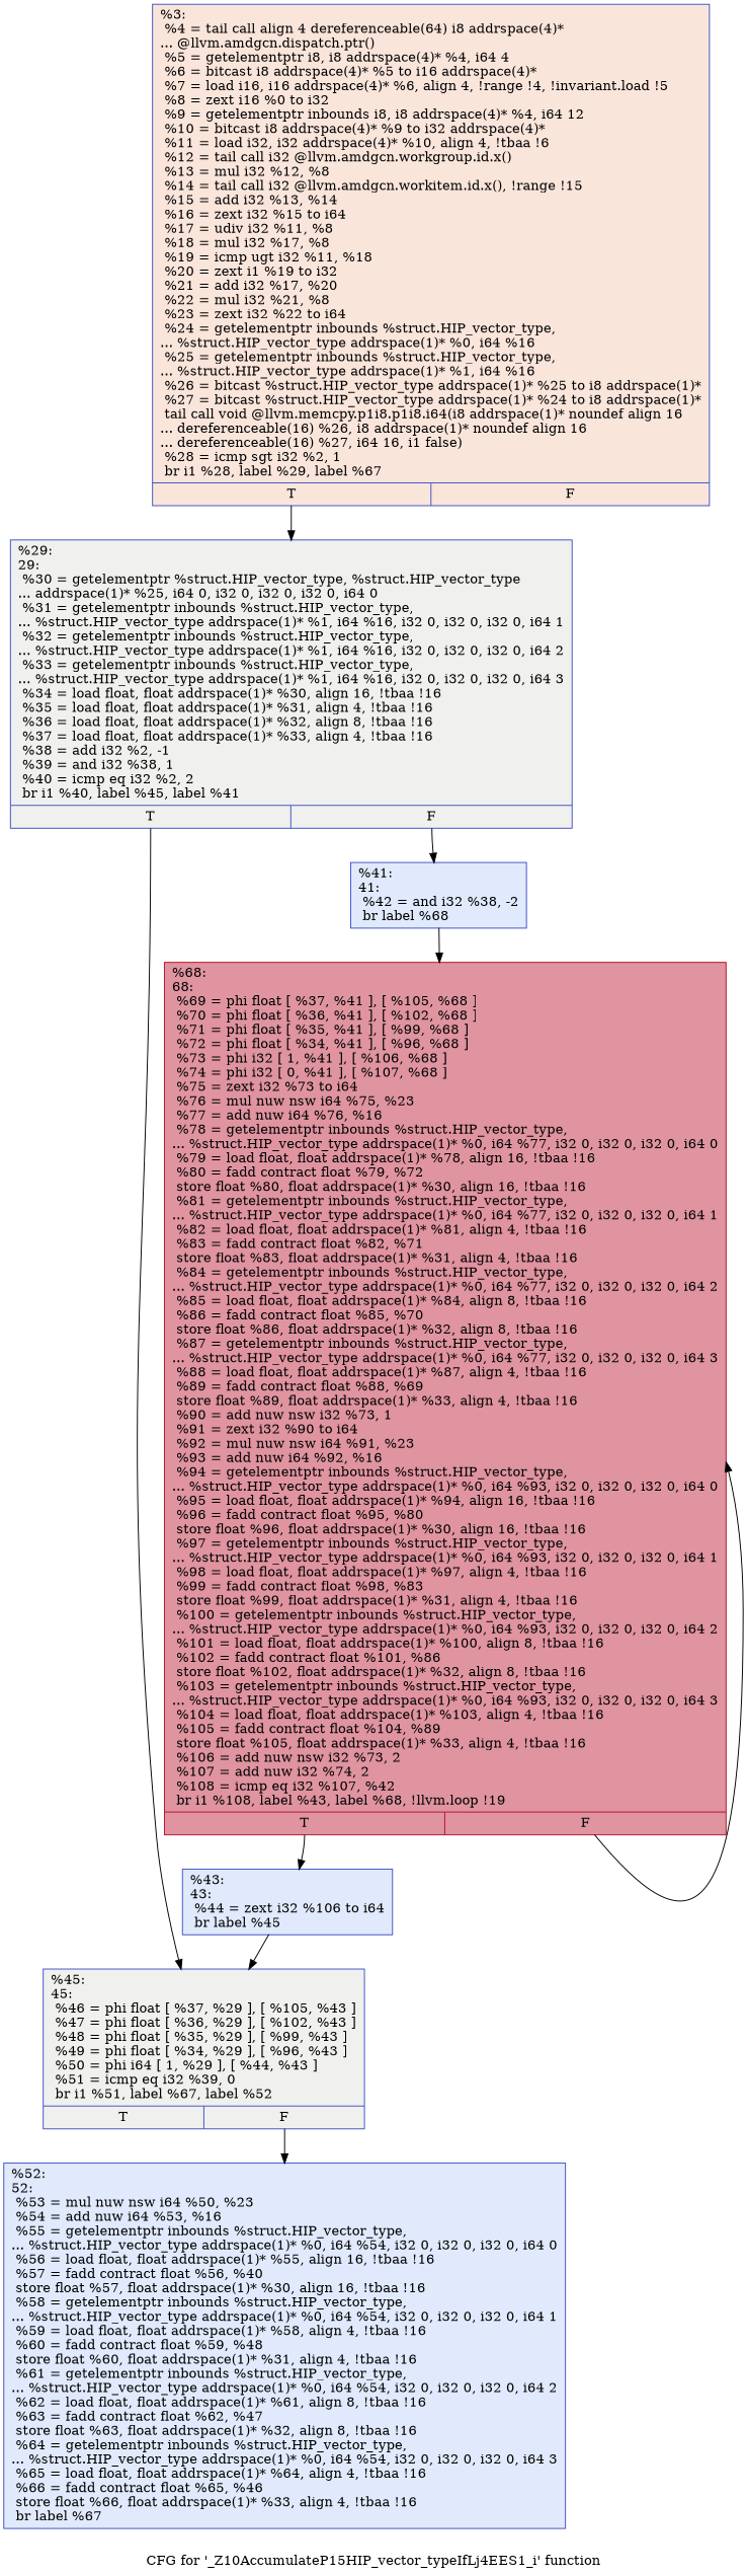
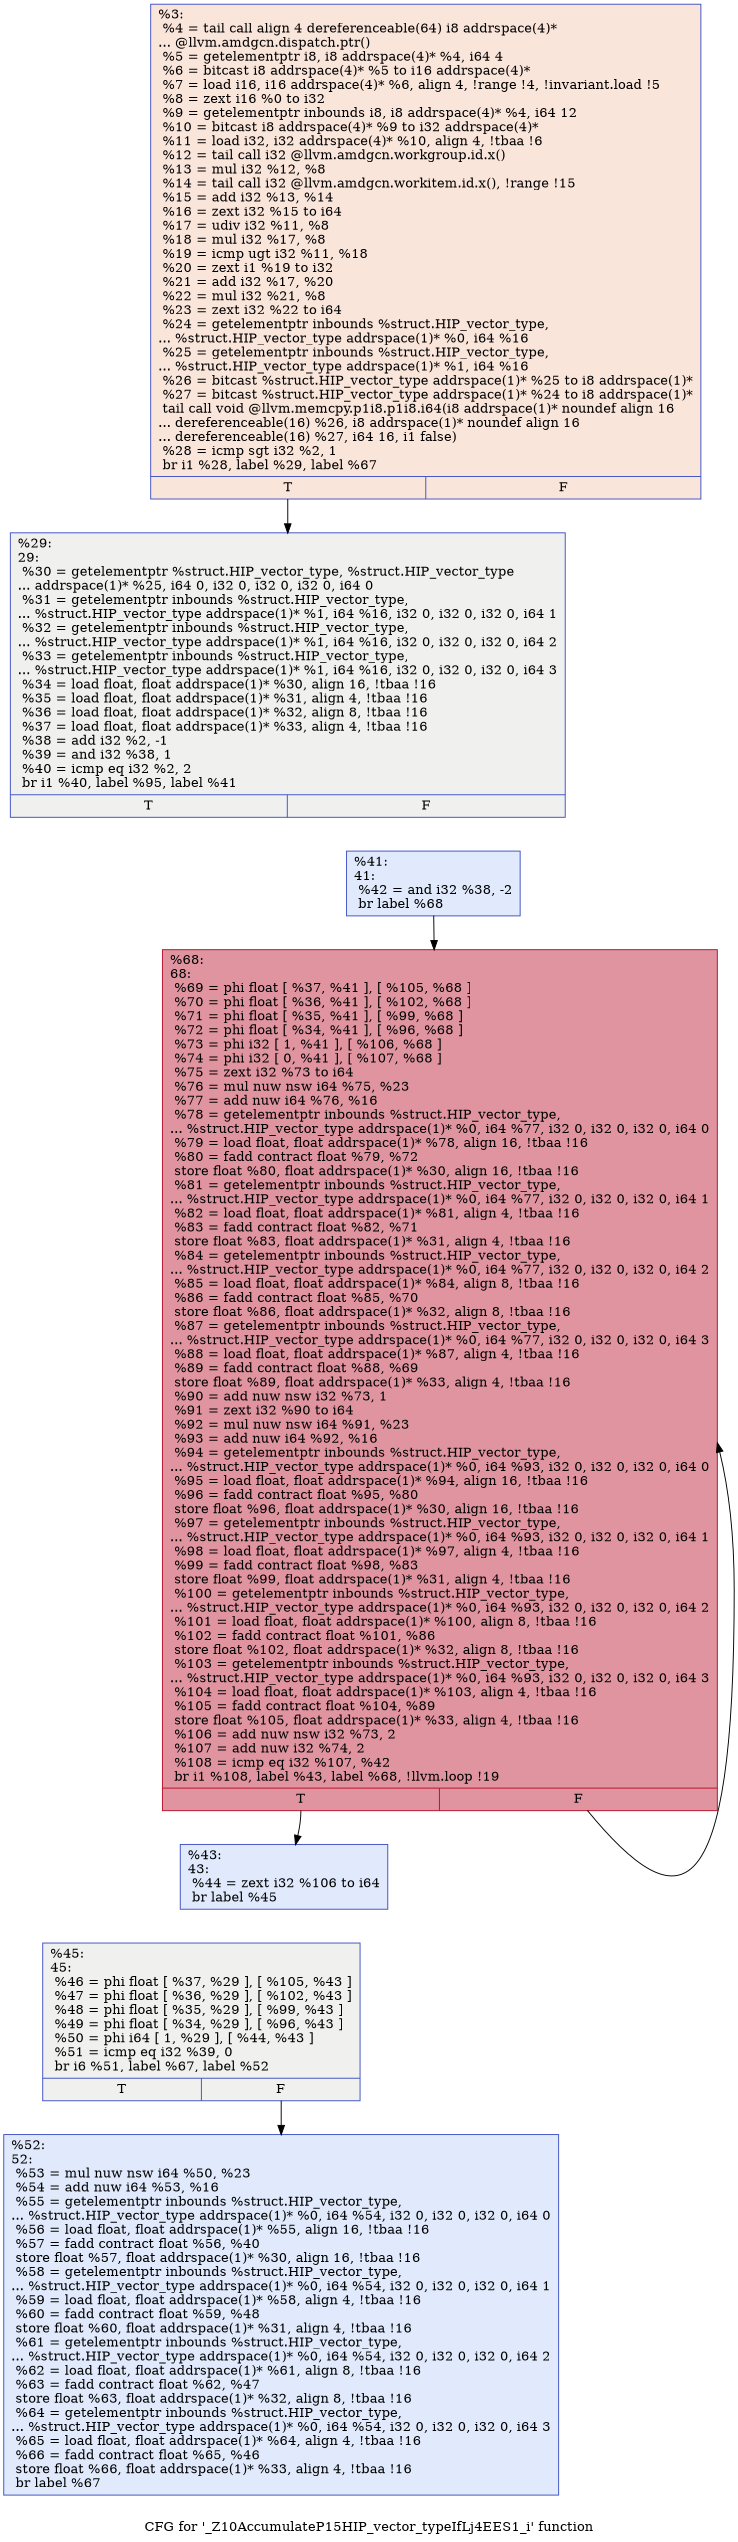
  digraph {
    label="CFG for '_Z10AccumulateP15HIP_vector_typeIfLj4EES1_i' function"
    node [color="#3d50c3ff" fillcolor="#b9d0f970" shape=record style=filled]
    edge [tailport=s0]
    n1 [fillcolor="#f4c5ad70" label="{%3:\l  %4 = tail call align 4 dereferenceable(64) i8 addrspace(4)*\l... @llvm.amdgcn.dispatch.ptr()\l  %5 = getelementptr i8, i8 addrspace(4)* %4, i64 4\l  %6 = bitcast i8 addrspace(4)* %5 to i16 addrspace(4)*\l  %7 = load i16, i16 addrspace(4)* %6, align 4, !range !4, !invariant.load !5\l  %8 = zext i16 %0 to i32\l  %9 = getelementptr inbounds i8, i8 addrspace(4)* %4, i64 12\l  %10 = bitcast i8 addrspace(4)* %9 to i32 addrspace(4)*\l  %11 = load i32, i32 addrspace(4)* %10, align 4, !tbaa !6\l  %12 = tail call i32 @llvm.amdgcn.workgroup.id.x()\l  %13 = mul i32 %12, %8\l  %14 = tail call i32 @llvm.amdgcn.workitem.id.x(), !range !15\l  %15 = add i32 %13, %14\l  %16 = zext i32 %15 to i64\l  %17 = udiv i32 %11, %8\l  %18 = mul i32 %17, %8\l  %19 = icmp ugt i32 %11, %18\l  %20 = zext i1 %19 to i32\l  %21 = add i32 %17, %20\l  %22 = mul i32 %21, %8\l  %23 = zext i32 %22 to i64\l  %24 = getelementptr inbounds %struct.HIP_vector_type,\l... %struct.HIP_vector_type addrspace(1)* %0, i64 %16\l  %25 = getelementptr inbounds %struct.HIP_vector_type,\l... %struct.HIP_vector_type addrspace(1)* %1, i64 %16\l  %26 = bitcast %struct.HIP_vector_type addrspace(1)* %25 to i8 addrspace(1)*\l  %27 = bitcast %struct.HIP_vector_type addrspace(1)* %24 to i8 addrspace(1)*\l  tail call void @llvm.memcpy.p1i8.p1i8.i64(i8 addrspace(1)* noundef align 16\l... dereferenceable(16) %26, i8 addrspace(1)* noundef align 16\l... dereferenceable(16) %27, i64 16, i1 false)\l  %28 = icmp sgt i32 %2, 1\l  br i1 %28, label %29, label %67\l|{<s0>T|<s1>F}}"]
-   n2 [fillcolor="#dedcdb70" label="{%29:\l29:                                               \l  %30 = getelementptr %struct.HIP_vector_type, %struct.HIP_vector_type\l... addrspace(1)* %25, i64 0, i32 0, i32 0, i32 0, i64 0\l  %31 = getelementptr inbounds %struct.HIP_vector_type,\l... %struct.HIP_vector_type addrspace(1)* %1, i64 %16, i32 0, i32 0, i32 0, i64 1\l  %32 = getelementptr inbounds %struct.HIP_vector_type,\l... %struct.HIP_vector_type addrspace(1)* %1, i64 %16, i32 0, i32 0, i32 0, i64 2\l  %33 = getelementptr inbounds %struct.HIP_vector_type,\l... %struct.HIP_vector_type addrspace(1)* %1, i64 %16, i32 0, i32 0, i32 0, i64 3\l  %34 = load float, float addrspace(1)* %30, align 16, !tbaa !16\l  %35 = load float, float addrspace(1)* %31, align 4, !tbaa !16\l  %36 = load float, float addrspace(1)* %32, align 8, !tbaa !16\l  %37 = load float, float addrspace(1)* %33, align 4, !tbaa !16\l  %38 = add i32 %2, -1\l  %39 = and i32 %38, 1\l  %40 = icmp eq i32 %2, 2\l  br i1 %40, label %45, label %41\l|{<s0>T|<s1>F}}"]
-   n3 [fillcolor="#dedcdb70" label="{%45:\l45:                                               \l  %46 = phi float [ %37, %29 ], [ %105, %43 ]\l  %47 = phi float [ %36, %29 ], [ %102, %43 ]\l  %48 = phi float [ %35, %29 ], [ %99, %43 ]\l  %49 = phi float [ %34, %29 ], [ %96, %43 ]\l  %50 = phi i64 [ 1, %29 ], [ %44, %43 ]\l  %51 = icmp eq i32 %39, 0\l  br i1 %51, label %67, label %52\l|{<s0>T|<s1>F}}"]
+   n2 [fillcolor="#dedcdb70" label="{%29:\l29:                                               \l  %30 = getelementptr %struct.HIP_vector_type, %struct.HIP_vector_type\l... addrspace(1)* %25, i64 0, i32 0, i32 0, i32 0, i64 0\l  %31 = getelementptr inbounds %struct.HIP_vector_type,\l... %struct.HIP_vector_type addrspace(1)* %1, i64 %16, i32 0, i32 0, i32 0, i64 1\l  %32 = getelementptr inbounds %struct.HIP_vector_type,\l... %struct.HIP_vector_type addrspace(1)* %1, i64 %16, i32 0, i32 0, i32 0, i64 2\l  %33 = getelementptr inbounds %struct.HIP_vector_type,\l... %struct.HIP_vector_type addrspace(1)* %1, i64 %16, i32 0, i32 0, i32 0, i64 3\l  %34 = load float, float addrspace(1)* %30, align 16, !tbaa !16\l  %35 = load float, float addrspace(1)* %31, align 4, !tbaa !16\l  %36 = load float, float addrspace(1)* %32, align 8, !tbaa !16\l  %37 = load float, float addrspace(1)* %33, align 4, !tbaa !16\l  %38 = add i32 %2, -1\l  %39 = and i32 %38, 1\l  %40 = icmp eq i32 %2, 2\l  br i1 %40, label %95, label %41\l|{<s0>T|<s1>F}}"]
+   n3 [fillcolor="#dedcdb70" label="{%45:\l45:                                               \l  %46 = phi float [ %37, %29 ], [ %105, %43 ]\l  %47 = phi float [ %36, %29 ], [ %102, %43 ]\l  %48 = phi float [ %35, %29 ], [ %99, %43 ]\l  %49 = phi float [ %34, %29 ], [ %96, %43 ]\l  %50 = phi i64 [ 1, %29 ], [ %44, %43 ]\l  %51 = icmp eq i32 %39, 0\l  br i6 %51, label %67, label %52\l|{<s0>T|<s1>F}}"]
    n4 [label="{%41:\l41:                                               \l  %42 = and i32 %38, -2\l  br label %68\l}"]
    n5 [label="{%52:\l52:                                               \l  %53 = mul nuw nsw i64 %50, %23\l  %54 = add nuw i64 %53, %16\l  %55 = getelementptr inbounds %struct.HIP_vector_type,\l... %struct.HIP_vector_type addrspace(1)* %0, i64 %54, i32 0, i32 0, i32 0, i64 0\l  %56 = load float, float addrspace(1)* %55, align 16, !tbaa !16\l  %57 = fadd contract float %56, %40\l  store float %57, float addrspace(1)* %30, align 16, !tbaa !16\l  %58 = getelementptr inbounds %struct.HIP_vector_type,\l... %struct.HIP_vector_type addrspace(1)* %0, i64 %54, i32 0, i32 0, i32 0, i64 1\l  %59 = load float, float addrspace(1)* %58, align 4, !tbaa !16\l  %60 = fadd contract float %59, %48\l  store float %60, float addrspace(1)* %31, align 4, !tbaa !16\l  %61 = getelementptr inbounds %struct.HIP_vector_type,\l... %struct.HIP_vector_type addrspace(1)* %0, i64 %54, i32 0, i32 0, i32 0, i64 2\l  %62 = load float, float addrspace(1)* %61, align 8, !tbaa !16\l  %63 = fadd contract float %62, %47\l  store float %63, float addrspace(1)* %32, align 8, !tbaa !16\l  %64 = getelementptr inbounds %struct.HIP_vector_type,\l... %struct.HIP_vector_type addrspace(1)* %0, i64 %54, i32 0, i32 0, i32 0, i64 3\l  %65 = load float, float addrspace(1)* %64, align 4, !tbaa !16\l  %66 = fadd contract float %65, %46\l  store float %66, float addrspace(1)* %33, align 4, !tbaa !16\l  br label %67\l}"]
    n6 [color="#b70d28ff" fillcolor="#b70d2870" label="{%68:\l68:                                               \l  %69 = phi float [ %37, %41 ], [ %105, %68 ]\l  %70 = phi float [ %36, %41 ], [ %102, %68 ]\l  %71 = phi float [ %35, %41 ], [ %99, %68 ]\l  %72 = phi float [ %34, %41 ], [ %96, %68 ]\l  %73 = phi i32 [ 1, %41 ], [ %106, %68 ]\l  %74 = phi i32 [ 0, %41 ], [ %107, %68 ]\l  %75 = zext i32 %73 to i64\l  %76 = mul nuw nsw i64 %75, %23\l  %77 = add nuw i64 %76, %16\l  %78 = getelementptr inbounds %struct.HIP_vector_type,\l... %struct.HIP_vector_type addrspace(1)* %0, i64 %77, i32 0, i32 0, i32 0, i64 0\l  %79 = load float, float addrspace(1)* %78, align 16, !tbaa !16\l  %80 = fadd contract float %79, %72\l  store float %80, float addrspace(1)* %30, align 16, !tbaa !16\l  %81 = getelementptr inbounds %struct.HIP_vector_type,\l... %struct.HIP_vector_type addrspace(1)* %0, i64 %77, i32 0, i32 0, i32 0, i64 1\l  %82 = load float, float addrspace(1)* %81, align 4, !tbaa !16\l  %83 = fadd contract float %82, %71\l  store float %83, float addrspace(1)* %31, align 4, !tbaa !16\l  %84 = getelementptr inbounds %struct.HIP_vector_type,\l... %struct.HIP_vector_type addrspace(1)* %0, i64 %77, i32 0, i32 0, i32 0, i64 2\l  %85 = load float, float addrspace(1)* %84, align 8, !tbaa !16\l  %86 = fadd contract float %85, %70\l  store float %86, float addrspace(1)* %32, align 8, !tbaa !16\l  %87 = getelementptr inbounds %struct.HIP_vector_type,\l... %struct.HIP_vector_type addrspace(1)* %0, i64 %77, i32 0, i32 0, i32 0, i64 3\l  %88 = load float, float addrspace(1)* %87, align 4, !tbaa !16\l  %89 = fadd contract float %88, %69\l  store float %89, float addrspace(1)* %33, align 4, !tbaa !16\l  %90 = add nuw nsw i32 %73, 1\l  %91 = zext i32 %90 to i64\l  %92 = mul nuw nsw i64 %91, %23\l  %93 = add nuw i64 %92, %16\l  %94 = getelementptr inbounds %struct.HIP_vector_type,\l... %struct.HIP_vector_type addrspace(1)* %0, i64 %93, i32 0, i32 0, i32 0, i64 0\l  %95 = load float, float addrspace(1)* %94, align 16, !tbaa !16\l  %96 = fadd contract float %95, %80\l  store float %96, float addrspace(1)* %30, align 16, !tbaa !16\l  %97 = getelementptr inbounds %struct.HIP_vector_type,\l... %struct.HIP_vector_type addrspace(1)* %0, i64 %93, i32 0, i32 0, i32 0, i64 1\l  %98 = load float, float addrspace(1)* %97, align 4, !tbaa !16\l  %99 = fadd contract float %98, %83\l  store float %99, float addrspace(1)* %31, align 4, !tbaa !16\l  %100 = getelementptr inbounds %struct.HIP_vector_type,\l... %struct.HIP_vector_type addrspace(1)* %0, i64 %93, i32 0, i32 0, i32 0, i64 2\l  %101 = load float, float addrspace(1)* %100, align 8, !tbaa !16\l  %102 = fadd contract float %101, %86\l  store float %102, float addrspace(1)* %32, align 8, !tbaa !16\l  %103 = getelementptr inbounds %struct.HIP_vector_type,\l... %struct.HIP_vector_type addrspace(1)* %0, i64 %93, i32 0, i32 0, i32 0, i64 3\l  %104 = load float, float addrspace(1)* %103, align 4, !tbaa !16\l  %105 = fadd contract float %104, %89\l  store float %105, float addrspace(1)* %33, align 4, !tbaa !16\l  %106 = add nuw nsw i32 %73, 2\l  %107 = add nuw i32 %74, 2\l  %108 = icmp eq i32 %107, %42\l  br i1 %108, label %43, label %68, !llvm.loop !19\l|{<s0>T|<s1>F}}"]
    n7 [label="{%43:\l43:                                               \l  %44 = zext i32 %106 to i64\l  br label %45\l}"]
    n1 -> n2
-   n2 -> n3
-   n2 -> n4 [tailport=s1]
    n3 -> n5 [tailport=s1]
    n4 -> n6
    n6 -> n6 [tailport=s1]
    n6 -> n7
-   n7 -> n3
  }
